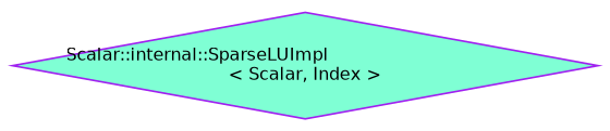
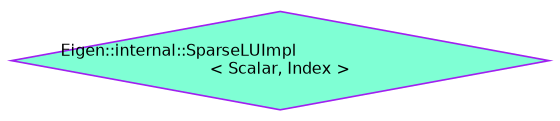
  digraph {
    rankdir=LR
-   n1 [color=purple fillcolor=aquamarine fontname=Helvetica fontsize=10 height=0.2 label="Scalar::internal::SparseLUImpl\l\< Scalar, Index \>" shape=diamond style=filled width=0.4]
+   n1 [color=purple fillcolor=aquamarine fontname=Helvetica fontsize=10 height=0.2 label="Eigen::internal::SparseLUImpl\l\< Scalar, Index \>" shape=diamond style=filled width=0.4]
  }
